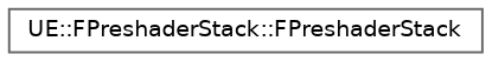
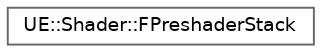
  digraph {
    rankdir=TB
-   n1 [color=grey40 fillcolor=white fontname=Helvetica fontsize=10 height=0.2 label="UE::FPreshaderStack::FPreshaderStack" shape=box style=filled width=0.4]
+   n1 [color=grey40 fillcolor=white fontname=Helvetica fontsize=10 height=0.2 label="UE::Shader::FPreshaderStack" shape=box style=filled width=0.4]
  }
